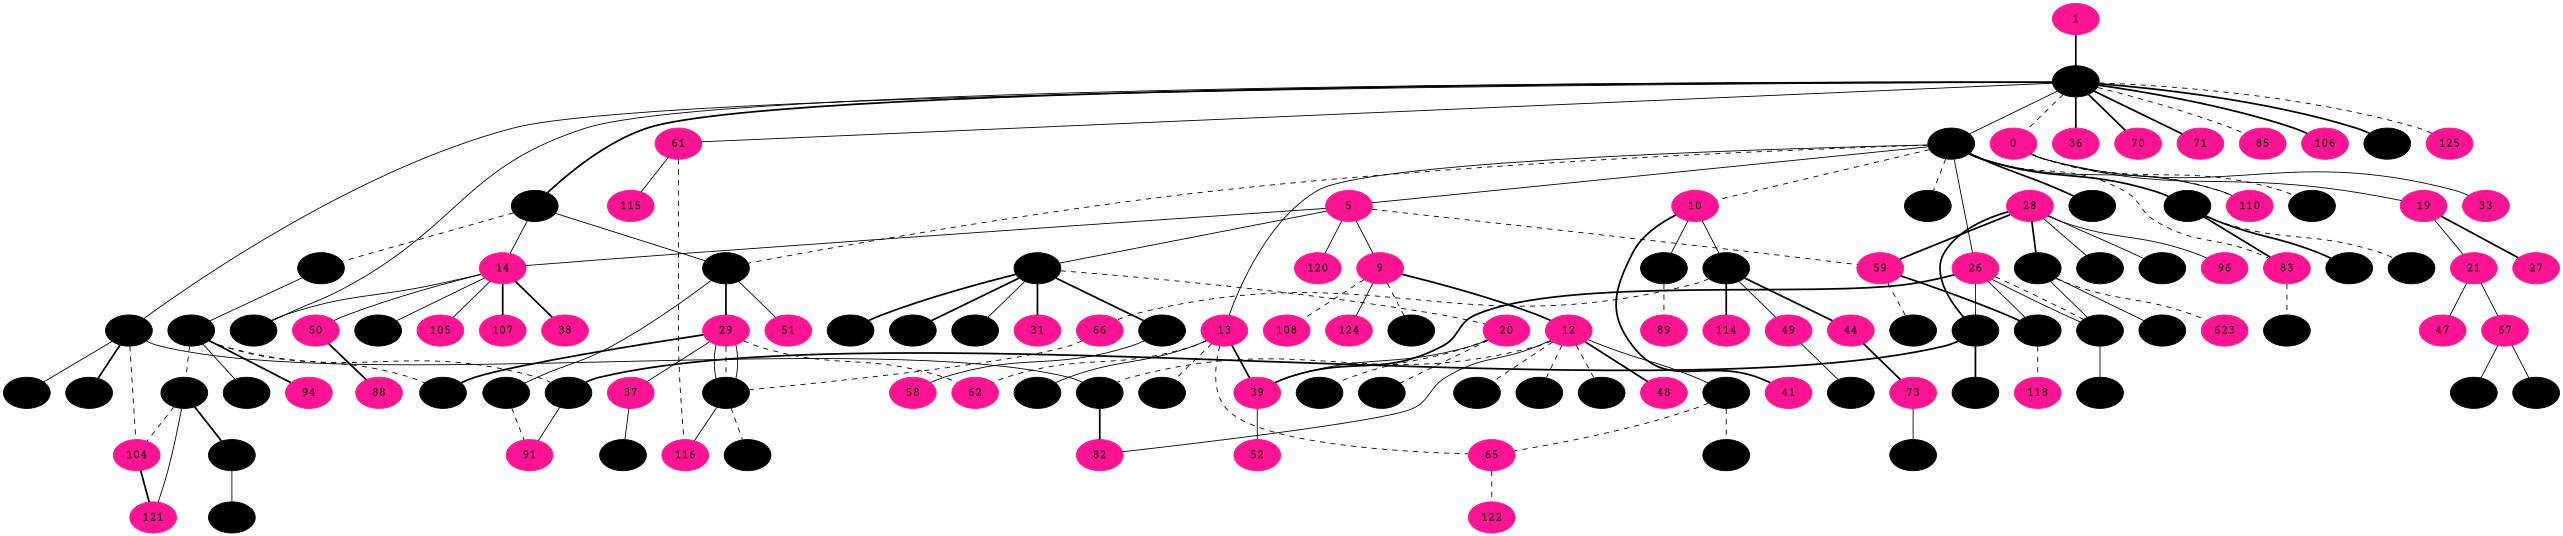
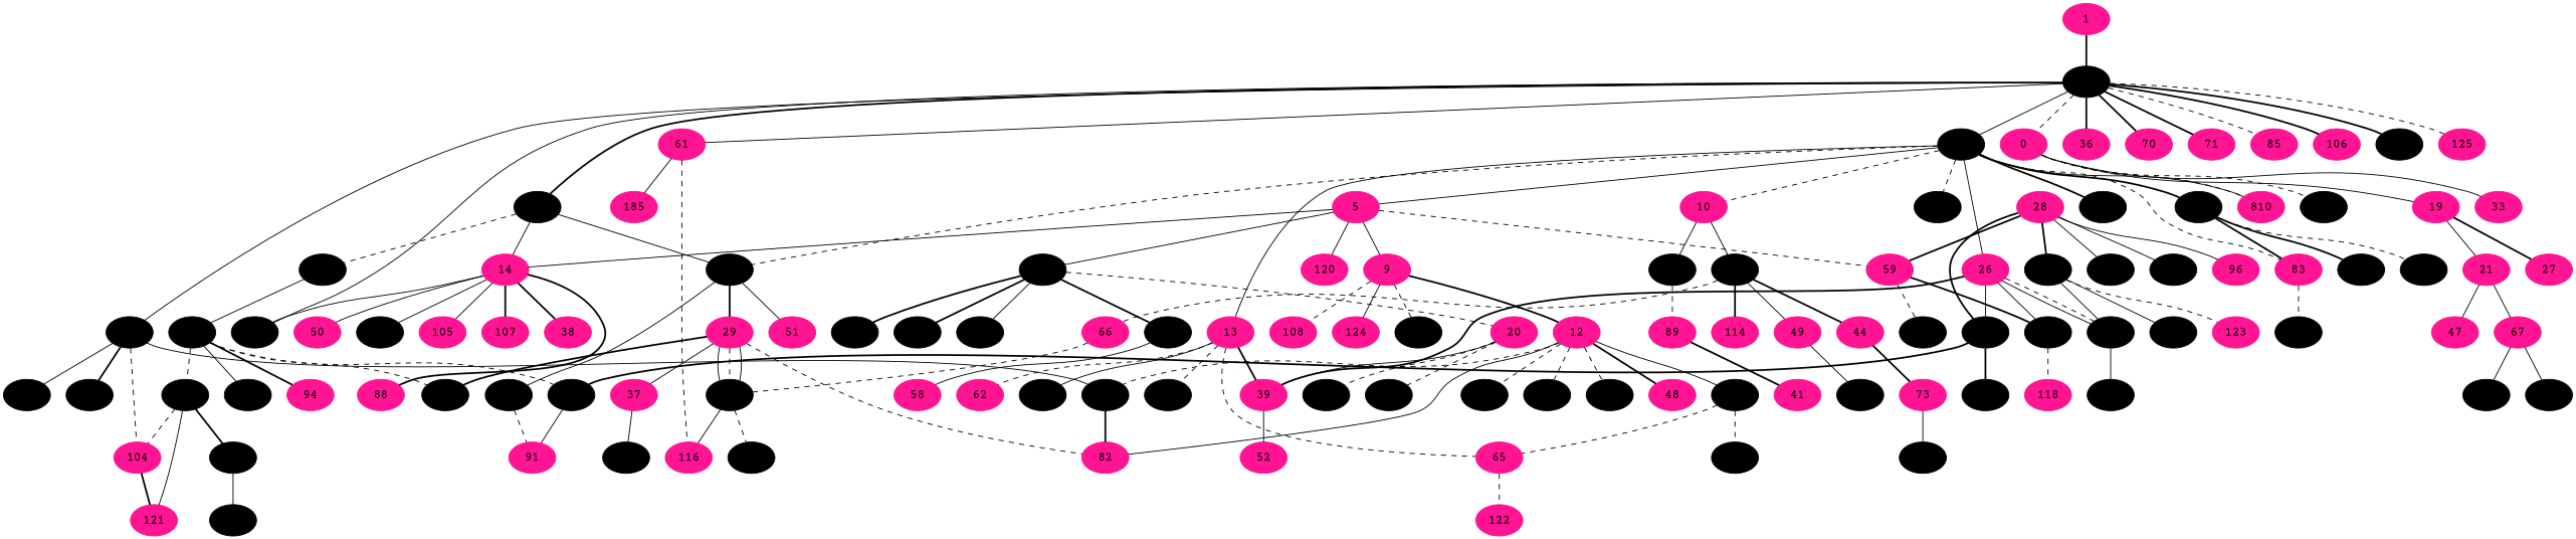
  graph {
    fontname="Courier Prime"
    node [color=deeppink fontname="Courier Prime" style=filled]
    edge [fontname="Courier Prime" style=solid]
    2 [color=black]
    1
    3 [color=black]
    n4 [label=0]
    6 [color=black]
    17 [color=black]
    36
    54 [color=black]
    61
    70
    71
    85
    106
    112 [color=black]
    125
    5
    7 [color=black]
    10
    13
    18 [color=black]
    23 [color=black]
    26
    43 [color=black]
    83
-   110
+   110 [label=810]
    19
    33
    98 [color=black]
    14
    8 [color=black]
    35 [color=black]
    104
    46 [color=black]
    93 [color=black]
-   115
+   115 [label=185]
    116
    9
    11 [color=black]
    59
    120
    22 [color=black]
    29
    51
    24 [color=black]
    41
    69 [color=black]
    39
    56 [color=black]
    62
    65
    72 [color=black]
    87 [color=black]
    103 [color=black]
    42 [color=black]
    74 [color=black]
    100 [color=black]
    97 [color=black]
    21
    27
    12
    76 [color=black]
    108
    124
    20
-   31
    40 [color=black]
    57 [color=black]
    79 [color=black]
    101 [color=black]
    38
    50
    68 [color=black]
    88
    105
    107
    77 [color=black]
    15 [color=black]
    91
    84 [color=black]
    37
    113 [color=black]
    16 [color=black]
    30 [color=black]
    55 [color=black]
    94
    25 [color=black]
    32 [color=black]
    48
    80 [color=black]
    82
    86 [color=black]
    44
    49
    66
    114
    89
    34 [color=black]
    102 [color=black]
    58
    63 [color=black]
    52
    122
    64 [color=black]
    121
    99 [color=black]
    47
    67
    28
    45 [color=black]
    60 [color=black]
    95 [color=black]
    96
    92 [color=black]
    109 [color=black]
    73
    53 [color=black]
    90 [color=black]
    118
    117 [color=black]
    111 [color=black]
-   123 [label=623]
+   123
    78 [color=black]
    119 [color=black]
    81 [color=black]
    2 -- 3
    2 -- n4 [style=dashed]
    2 -- 6 [style=bold]
    2 -- 17
    2 -- 36 [style=bold]
    2 -- 54
    2 -- 61
    2 -- 70 [style=bold]
    2 -- 71 [style=bold]
    2 -- 85 [style=dashed]
    2 -- 106 [style=bold]
    2 -- 112 [style=bold]
    2 -- 125 [style=dashed]
    1 -- 2 [style=bold]
    3 -- 5
    3 -- 7 [style=dashed]
    3 -- 10 [style=dashed]
    3 -- 13
    3 -- 18 [style=dashed]
    3 -- 23 [style=bold]
    3 -- 26
    3 -- 43 [style=bold]
    3 -- 83 [style=dashed]
    3 -- 110
    n4 -- 110 [style=dashed]
    n4 -- 19
    n4 -- 33
    n4 -- 98 [style=dashed]
    6 -- 7
    6 -- 14
    6 -- 8 [style=dashed]
    17 -- 35
    17 -- 104 [style=dashed]
    17 -- 46
    17 -- 93 [style=bold]
    61 -- 115
    61 -- 116 [style=dashed]
    5 -- 14
    5 -- 9
    5 -- 11
    5 -- 59 [style=dashed]
    5 -- 120
    7 -- 22
    7 -- 29 [style=bold]
    7 -- 51
    10 -- 24
-   10 -- 41 [style=bold]
+   89 -- 41 [style=bold]
    10 -- 69
    13 -- 39 [style=bold]
    13 -- 56 [style=dashed]
    13 -- 62 [style=dashed]
    13 -- 65 [style=dashed]
    13 -- 72
    23 -- 83 [style=bold]
    23 -- 87 [style=bold]
    23 -- 103 [style=dashed]
    26 -- 39 [style=bold]
    26 -- 42
    26 -- 74
    26 -- 100
    26 -- 100 [style=dashed]
    83 -- 97 [style=dashed]
    19 -- 21
    19 -- 27 [style=bold]
    14 -- 54
    14 -- 38 [style=bold]
    14 -- 50
    14 -- 68
-   50 -- 88 [style=bold]
+   14 -- 88 [style=bold]
    14 -- 105
    14 -- 107 [style=bold]
    8 -- 15
    35 -- 82 [style=bold]
    104 -- 121 [style=bold]
    9 -- 12 [style=bold]
    9 -- 76 [style=dashed]
    9 -- 108 [style=dashed]
    9 -- 124
    11 -- 20 [style=dashed]
-   11 -- 31 [style=bold]
    11 -- 40 [style=bold]
    11 -- 57 [style=bold]
    11 -- 79 [style=bold]
    11 -- 101
    59 -- 74 [style=bold]
    59 -- 77 [style=dashed]
    22 -- 91 [style=dashed]
-   29 -- 62 [style=dashed]
+   29 -- 82 [style=dashed]
    29 -- 84 [style=bold]
    29 -- 37
    29 -- 113
    29 -- 113 [style=dashed]
    29 -- 113
    24 -- 44 [style=bold]
    24 -- 49
    24 -- 66 [style=dashed]
    24 -- 114 [style=bold]
    69 -- 89 [style=dashed]
    39 -- 52
    65 -- 122 [style=dashed]
    42 -- 55 [style=bold]
    42 -- 90 [style=bold]
    74 -- 118 [style=dashed]
    100 -- 117
    21 -- 47
    21 -- 67
    12 -- 35 [style=dashed]
    12 -- 25 [style=dashed]
    12 -- 32
    12 -- 48 [style=bold]
    12 -- 80 [style=dashed]
    12 -- 82
    12 -- 86 [style=dashed]
    20 -- 39
    20 -- 34 [style=dashed]
    20 -- 102 [style=dashed]
    40 -- 58
    15 -- 84 [style=dashed]
    15 -- 16 [style=dashed]
    15 -- 30
    15 -- 55 [style=dashed]
    15 -- 94 [style=bold]
    37 -- 78
    113 -- 116
    113 -- 119 [style=dashed]
    16 -- 104 [style=dashed]
    16 -- 64 [style=bold]
    16 -- 121
    55 -- 91
    32 -- 65 [style=dashed]
    32 -- 63 [style=dashed]
    44 -- 73 [style=bold]
    49 -- 53
    66 -- 113 [style=dashed]
    64 -- 99
    67 -- 92
    67 -- 109
    28 -- 59 [style=bold]
    28 -- 42 [style=bold]
    28 -- 45 [style=bold]
    28 -- 60
    28 -- 95
    28 -- 96
    45 -- 100
    45 -- 111
    45 -- 123 [style=dashed]
    73 -- 81
  }
